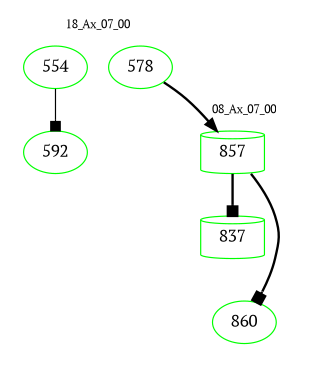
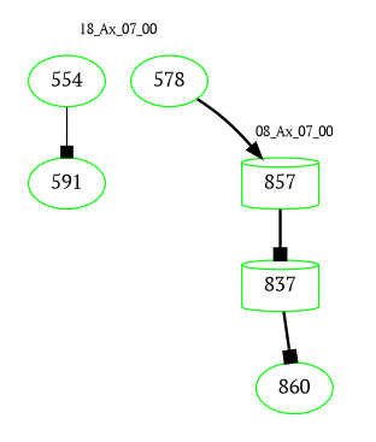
  digraph {
    fontname="PT Serif"
    node [color=green fontname="PT Serif" shape=ellipse]
    edge [arrowhead=box color=black fontname="PT Serif" style=bold]
    n1 [label=857 shape=cylinder]
    n2 [label=837 shape=cylinder]
    n3 [label=860]
    n4 [label=578]
    n5 [label=554]
-   n6 [label=592]
+   n6 [label=591]
    subgraph cluster_1 {
      color=white
      fontsize=10
      label="08_Ax_07_00"
      n1
      n2
      n3
    }
    subgraph cluster_2 {
      color=white
      fontsize=10
      label="18_Ax_07_00"
      n4
      n5
      n6
    }
    n1 -> n2
-   n1 -> n3
+   n2 -> n3
    n4 -> n1 [arrowhead=normal]
    n5 -> n6 [style=solid]
  }
